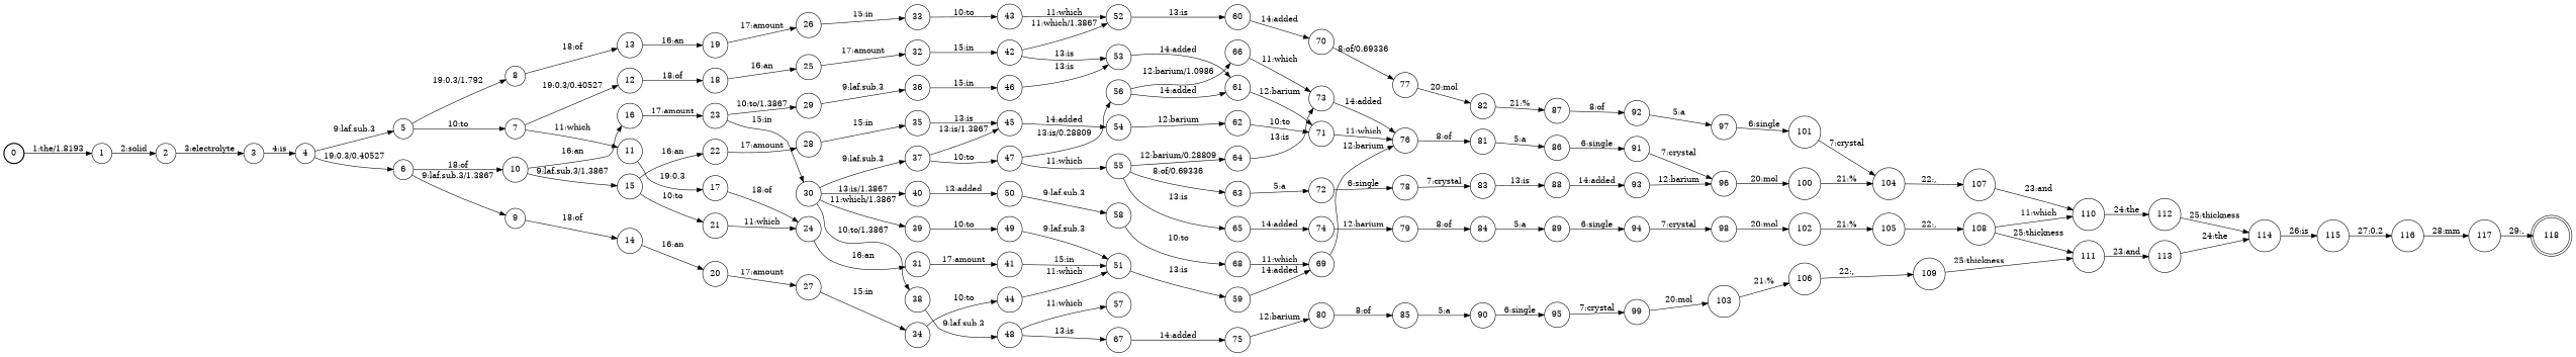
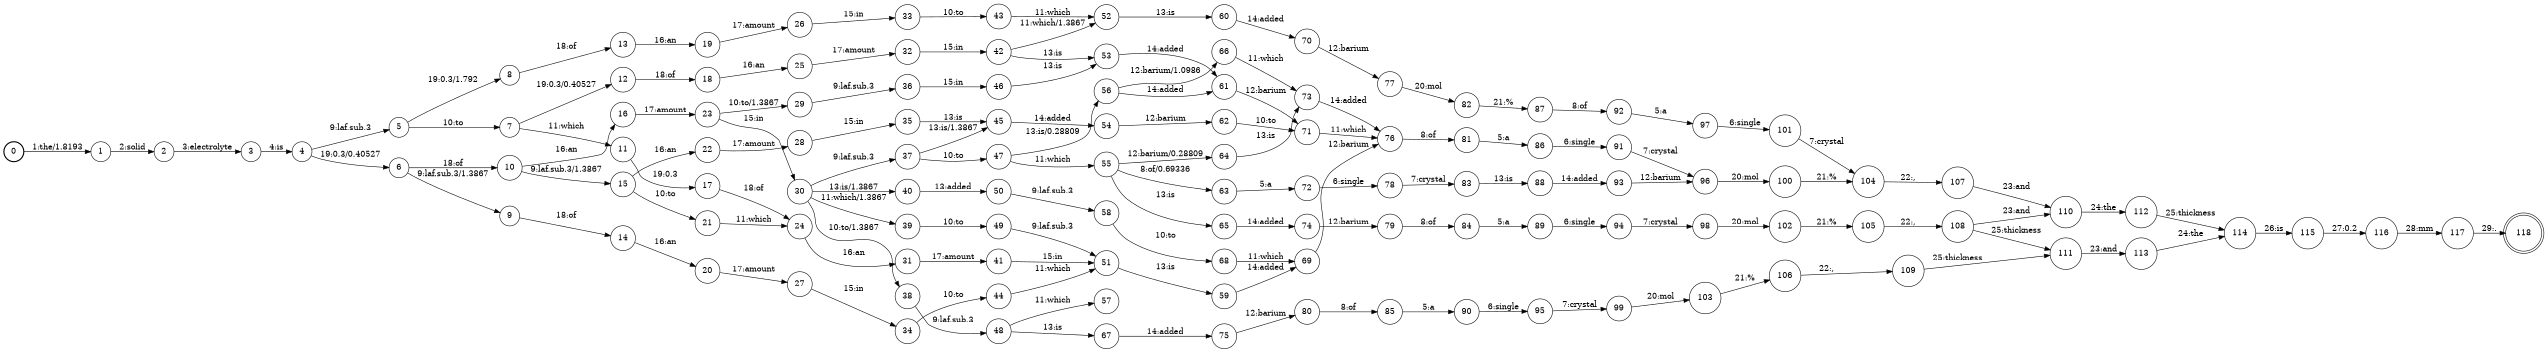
  digraph {
    nodesep=0.25
    rankdir=LR
    ranksep=0.4
    node [fontsize=14 shape=circle style=solid]
    edge [fontsize=14]
    n1 [label=0 style=bold]
    n2 [label=1]
    n3 [label=2]
    n4 [label=3]
    n5 [label=4]
    n6 [label=5]
    n7 [label=6]
    n8 [label=7]
    n9 [label=8]
    n10 [label=9]
    n11 [label=10]
    n12 [label=11]
    n13 [label=12]
    n14 [label=13]
    n15 [label=14]
    n16 [label=15]
    n17 [label=16]
    n18 [label=17]
    n19 [label=18]
    n20 [label=19]
    n21 [label=20]
    n22 [label=21]
    n23 [label=22]
    n24 [label=23]
    n25 [label=24]
    n26 [label=25]
    n27 [label=26]
    n28 [label=27]
    n29 [label=28]
    n30 [label=29]
    n31 [label=30]
    n32 [label=31]
    n33 [label=32]
    n34 [label=33]
    n35 [label=34]
    n36 [label=35]
    n37 [label=36]
    n38 [label=40]
    n39 [label=37]
    n40 [label=38]
    n41 [label=39]
    n42 [label=41]
    n43 [label=42]
    n44 [label=43]
    n45 [label=44]
    n46 [label=45]
    n47 [label=46]
    n48 [label=50]
    n49 [label=47]
    n50 [label=48]
    n51 [label=49]
    n52 [label=51]
    n53 [label=53]
    n54 [label=52]
    n55 [label=54]
    n56 [label=58]
    n57 [label=56]
    n58 [label=55]
    n59 [label=57]
    n60 [label=67]
    n61 [label=59]
    n62 [label=61]
    n63 [label=60]
    n64 [label=62]
    n65 [label=66]
    n66 [label=65]
    n67 [label=64]
    n68 [label=63]
    n69 [label=68]
    n70 [label=69]
    n71 [label=71]
    n72 [label=70]
    n73 [label=73]
    n74 [label=74]
    n75 [label=72]
    n76 [label=75]
    n77 [label=76]
    n78 [label=77]
    n79 [label=79]
    n80 [label=78]
    n81 [label=80]
    n82 [label=81]
    n83 [label=82]
    n84 [label=83]
    n85 [label=84]
    n86 [label=85]
    n87 [label=86]
    n88 [label=87]
    n89 [label=88]
    n90 [label=89]
    n91 [label=90]
    n92 [label=91]
    n93 [label=92]
    n94 [label=93]
    n95 [label=94]
    n96 [label=95]
    n97 [label=96]
    n98 [label=97]
    n99 [label=98]
    n100 [label=99]
    n101 [label=100]
    n102 [label=101]
    n103 [label=102]
    n104 [label=103]
    n105 [label=104]
    n106 [label=105]
    n107 [label=106]
    n108 [label=107]
    n109 [label=108]
    n110 [label=109]
    n111 [label=110]
    n112 [label=111]
    n113 [label=112]
    n114 [label=113]
    n115 [label=114]
    n116 [label=115]
    n117 [label=116]
    n118 [label=117]
    n119 [label=118 shape=doublecircle]
    n1 -> n2 [label="1:the/1.8193"]
    n2 -> n3 [label="2:solid"]
    n3 -> n4 [label="3:electrolyte"]
    n4 -> n5 [label="4:is"]
    n5 -> n6 [label="9:laf.sub.3"]
    n5 -> n7 [label="19:0.3/0.40527"]
    n6 -> n8 [label="10:to"]
    n6 -> n9 [label="19:0.3/1.792"]
    n7 -> n10 [label="9:laf.sub.3/1.3867"]
    n7 -> n11 [label="18:of"]
    n8 -> n12 [label="11:which"]
    n8 -> n13 [label="19:0.3/0.40527"]
    n9 -> n14 [label="18:of"]
    n10 -> n15 [label="18:of"]
    n11 -> n16 [label="9:laf.sub.3/1.3867"]
    n11 -> n17 [label="16:an"]
    n12 -> n18 [label="19:0.3"]
    n13 -> n19 [label="18:of"]
    n14 -> n20 [label="16:an"]
    n15 -> n21 [label="16:an"]
    n16 -> n22 [label="10:to"]
    n16 -> n23 [label="16:an"]
    n17 -> n24 [label="17:amount"]
    n18 -> n25 [label="18:of"]
    n19 -> n26 [label="16:an"]
    n20 -> n27 [label="17:amount"]
    n21 -> n28 [label="17:amount"]
    n22 -> n25 [label="11:which"]
    n23 -> n29 [label="17:amount"]
    n24 -> n30 [label="10:to/1.3867"]
    n24 -> n31 [label="15:in"]
    n25 -> n32 [label="16:an"]
    n26 -> n33 [label="17:amount"]
    n27 -> n34 [label="15:in"]
    n28 -> n35 [label="15:in"]
    n29 -> n36 [label="15:in"]
    n30 -> n37 [label="9:laf.sub.3"]
    n31 -> n38 [label="13:is/1.3867"]
    n31 -> n39 [label="9:laf.sub.3"]
    n31 -> n40 [label="10:to/1.3867"]
    n31 -> n41 [label="11:which/1.3867"]
    n32 -> n42 [label="17:amount"]
    n33 -> n43 [label="15:in"]
    n34 -> n44 [label="10:to"]
    n35 -> n45 [label="10:to"]
    n36 -> n46 [label="13:is"]
    n37 -> n47 [label="15:in"]
    n38 -> n48 [label="13:added"]
    n39 -> n46 [label="13:is/1.3867"]
    n39 -> n49 [label="10:to"]
    n40 -> n50 [label="9:laf.sub.3"]
    n41 -> n51 [label="10:to"]
    n42 -> n52 [label="15:in"]
    n43 -> n53 [label="13:is"]
    n43 -> n54 [label="11:which/1.3867"]
    n44 -> n54 [label="11:which"]
    n45 -> n52 [label="11:which"]
    n46 -> n55 [label="14:added"]
    n47 -> n53 [label="13:is"]
    n48 -> n56 [label="9:laf.sub.3"]
    n49 -> n57 [label="13:is/0.28809"]
    n49 -> n58 [label="11:which"]
    n50 -> n59 [label="11:which"]
    n50 -> n60 [label="13:is"]
    n51 -> n52 [label="9:laf.sub.3"]
    n52 -> n61 [label="13:is"]
    n53 -> n62 [label="14:added"]
    n54 -> n63 [label="13:is"]
    n55 -> n64 [label="12:barium"]
    n56 -> n69 [label="10:to"]
    n57 -> n62 [label="14:added"]
    n57 -> n65 [label="12:barium/1.0986"]
    n58 -> n66 [label="13:is"]
    n58 -> n67 [label="12:barium/0.28809"]
    n58 -> n68 [label="8:of/0.69336"]
    n60 -> n76 [label="14:added"]
    n61 -> n70 [label="14:added"]
    n62 -> n71 [label="12:barium"]
    n63 -> n72 [label="14:added"]
    n64 -> n71 [label="10:to"]
    n65 -> n73 [label="11:which"]
    n66 -> n74 [label="14:added"]
    n67 -> n73 [label="13:is"]
    n68 -> n75 [label="5:a"]
    n69 -> n70 [label="11:which"]
    n70 -> n77 [label="12:barium"]
    n71 -> n77 [label="11:which"]
-   n72 -> n78 [label="8:of/0.69336"]
+   n72 -> n78 [label="12:barium"]
    n73 -> n77 [label="14:added"]
    n74 -> n79 [label="12:barium"]
    n75 -> n80 [label="6:single"]
    n76 -> n81 [label="12:barium"]
    n77 -> n82 [label="8:of"]
    n78 -> n83 [label="20:mol"]
    n79 -> n85 [label="8:of"]
    n80 -> n84 [label="7:crystal"]
    n81 -> n86 [label="8:of"]
    n82 -> n87 [label="5:a"]
    n83 -> n88 [label="21:%"]
    n84 -> n89 [label="13:is"]
    n85 -> n90 [label="5:a"]
    n86 -> n91 [label="5:a"]
    n87 -> n92 [label="6:single"]
    n88 -> n93 [label="8:of"]
    n89 -> n94 [label="14:added"]
    n90 -> n95 [label="6:single"]
    n91 -> n96 [label="6:single"]
    n92 -> n97 [label="7:crystal"]
    n93 -> n98 [label="5:a"]
    n94 -> n97 [label="12:barium"]
    n95 -> n99 [label="7:crystal"]
    n96 -> n100 [label="7:crystal"]
    n97 -> n101 [label="20:mol"]
    n98 -> n102 [label="6:single"]
    n99 -> n103 [label="20:mol"]
    n100 -> n104 [label="20:mol"]
    n101 -> n105 [label="21:%"]
    n102 -> n105 [label="7:crystal"]
    n103 -> n106 [label="21:%"]
    n104 -> n107 [label="21:%"]
    n105 -> n108 [label="22:,"]
    n106 -> n109 [label="22:,"]
    n107 -> n110 [label="22:,"]
    n108 -> n111 [label="23:and"]
-   n109 -> n111 [label="11:which"]
+   n109 -> n111 [label="23:and"]
    n109 -> n112 [label="25:thickness"]
    n110 -> n112 [label="25:thickness"]
    n111 -> n113 [label="24:the"]
    n112 -> n114 [label="23:and"]
    n113 -> n115 [label="25:thickness"]
    n114 -> n115 [label="24:the"]
    n115 -> n116 [label="26:is"]
    n116 -> n117 [label="27:0.2"]
    n117 -> n118 [label="28:mm"]
    n118 -> n119 [label="29:."]
  }
